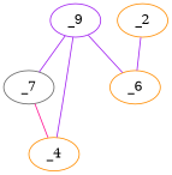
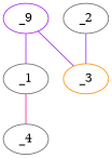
  graph {
    node [color=gray40]
    edge [color=purple]
    n1 [color=purple label=_9 x=0.497323 y=2.60368]
-   _1 [x=0.591184 y=1.18097 label=_7]
-   _3 [color=darkorange x=1.82515 y=1.58374 label=_6]
-   _4 [color=darkorange x=1.90589 y=2.67329]
-   _2 [color=darkorange x=0.619597 y=1.4699]
+   _1 [x=0.591184 y=1.18097]
+   _3 [color=darkorange x=1.82515 y=1.58374]
+   _4 [x=1.90589 y=2.67329]
+   _2 [x=0.619597 y=1.4699]
    n1 -- _1
    n1 -- _3
-   n1 -- _4
    _1 -- _4 [color=deeppink]
    _2 -- _3
  }
